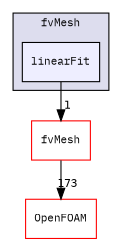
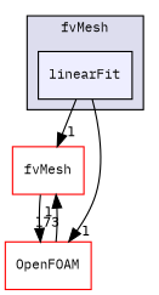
  digraph {
    compound=true
    fontname="IBM Plex Mono"
    node [fontname="IBM Plex Mono" fontsize=10 shape=box color=red]
    edge [fontname="IBM Plex Mono" headlabel=1 labeldistance=1.5 labelfontname=Helvetica labelfontsize=10]
    n1 [fillcolor="#eeeeff" label=linearFit pencolor=black style=filled color=""]
    n2 [label=fvMesh]
    n3 [label=OpenFOAM]
    subgraph cluster_1 {
      bgcolor="#ddddee"
      fontsize=10
      label=fvMesh
      pencolor=black
      n1
    }
    n1 -> n2
+   n1 -> n3
    n2 -> n3 [headlabel=173]
+   n3 -> n2
  }
